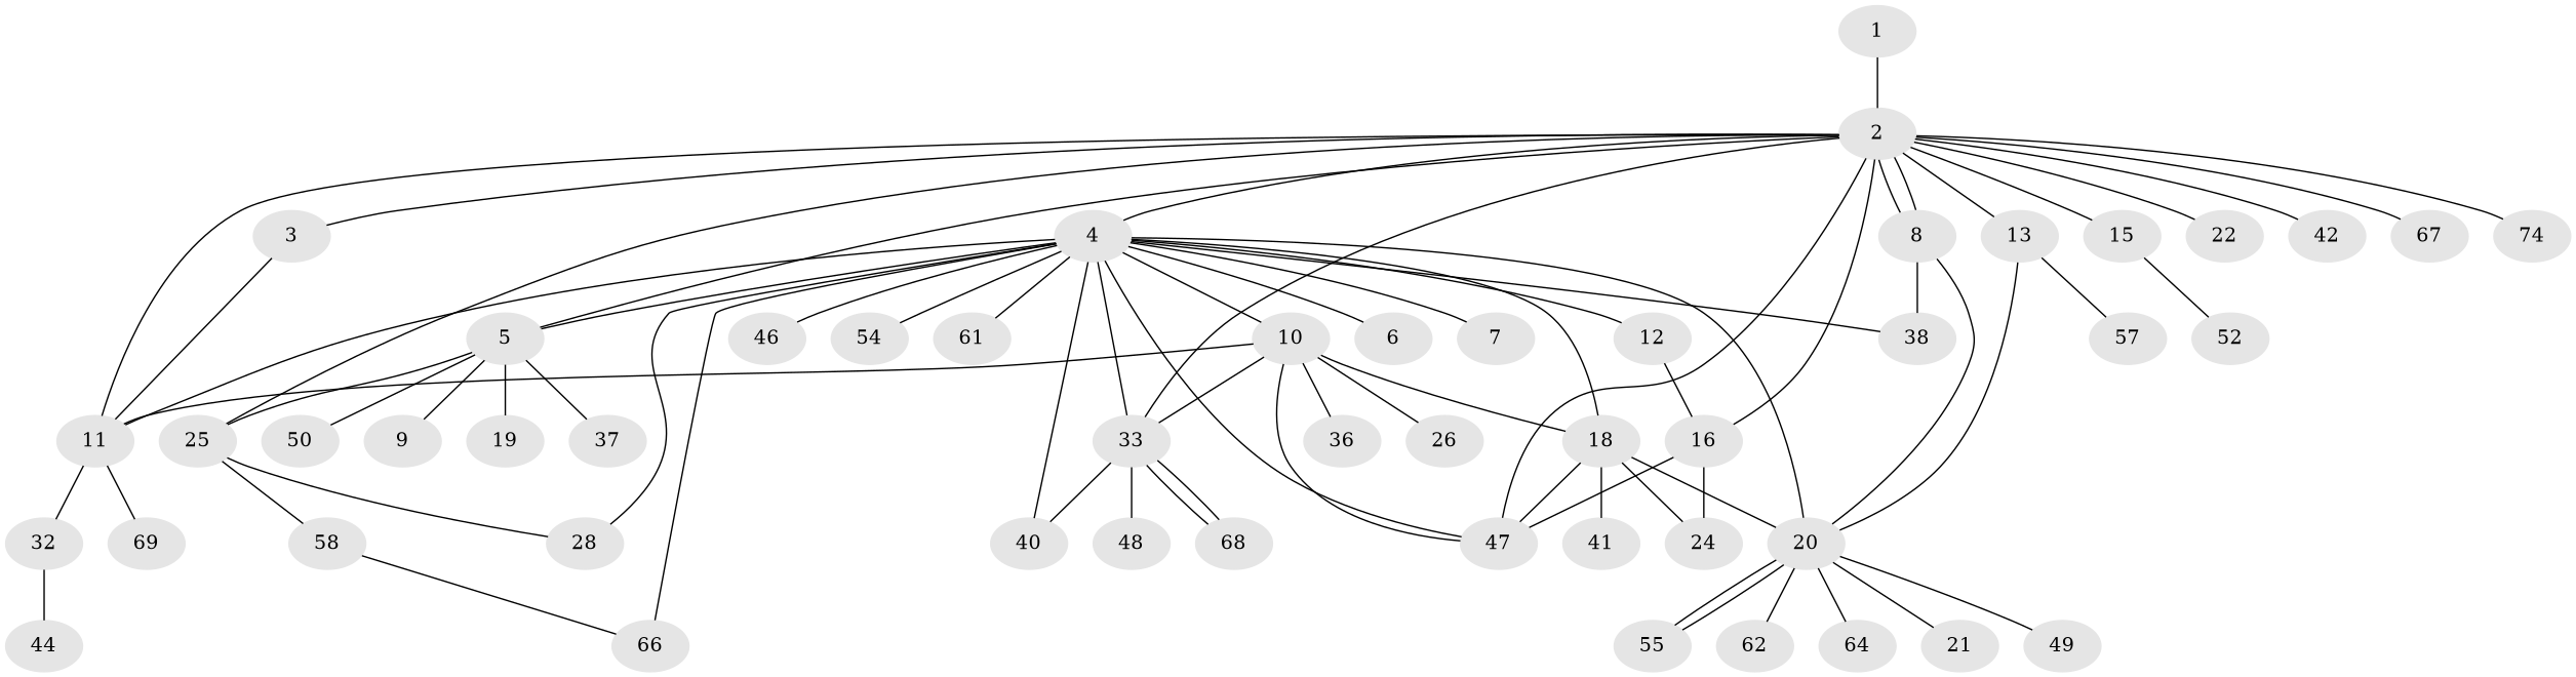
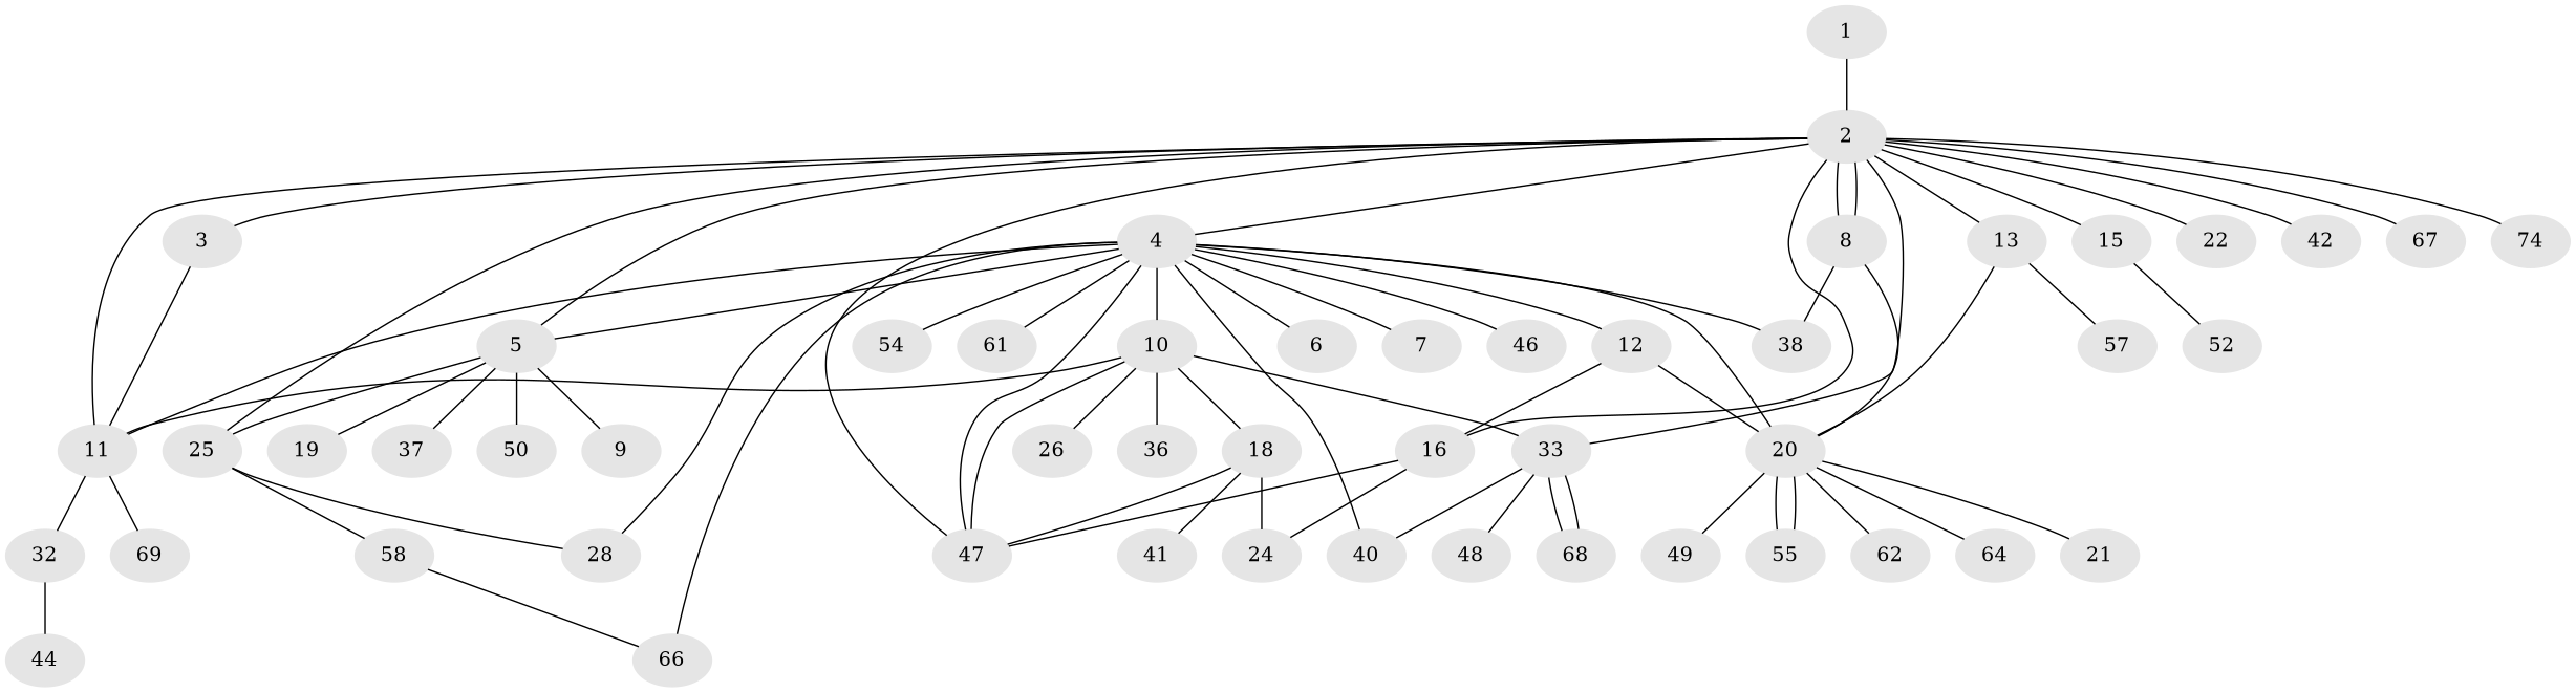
  graph {
    node [color=gray90 style=filled]
    2 [super="+71"]
    3
    4 [super="+17"]
    5 [super="+39"]
    8 [super="+53"]
    11 [super="+14"]
    13
    15
    16
    22 [super="+34"]
    25 [super="+29"]
    33 [super="+70"]
    42 [super="+59"]
    47
    67
    74
    1
    6
    7 [super="+51"]
    10 [super="+35"]
    12
    18 [super="+23"]
    20 [super="+27"]
    28
    38 [super="+56"]
    40 [super="+63"]
    46
    54
    61
    66 [super="+73"]
    9 [super="+45"]
    19 [super="+60"]
    37
    50
    32
    69
    57
    52
    24
    58
    48
    68
    26
    36
    41
    21
    49
    55
    62 [super="+65"]
    64
    44
    2 -- 3
    2 -- 4
    2 -- 5
    2 -- 8
    2 -- 8
    2 -- 11
    2 -- 13
    2 -- 15
    2 -- 16
    2 -- 22
    2 -- 25
    2 -- 33
    2 -- 42
    2 -- 47
    2 -- 67
    2 -- 74
    3 -- 11
    4 -- 5
    4 -- 11 [weight=2]
-   4 -- 33
    4 -- 47
    4 -- 6
    4 -- 7
    4 -- 10 [weight=2]
    4 -- 12
-   4 -- 18
    4 -- 20 [weight=2]
    4 -- 28
    4 -- 38
    4 -- 40
    4 -- 46
    4 -- 54
    4 -- 61
    4 -- 66
    5 -- 25
    5 -- 9
    5 -- 19
    5 -- 37
    5 -- 50
    8 -- 20
    8 -- 38
    11 -- 32
    11 -- 69
    13 -- 20
    13 -- 57
    15 -- 52
    16 -- 47
    16 -- 24
    25 -- 28
    25 -- 58
    33 -- 40
    33 -- 48
    33 -- 68
    33 -- 68
    1 -- 2
    10 -- 11
    10 -- 33
    10 -- 47
    10 -- 18
    10 -- 26
    10 -- 36 [weight=2]
    12 -- 16
    18 -- 47
-   18 -- 20
+   12 -- 20
    18 -- 24
    18 -- 41
    20 -- 21
    20 -- 49
    20 -- 55
    20 -- 55
    20 -- 62
    20 -- 64
    32 -- 44
    58 -- 66
  }
